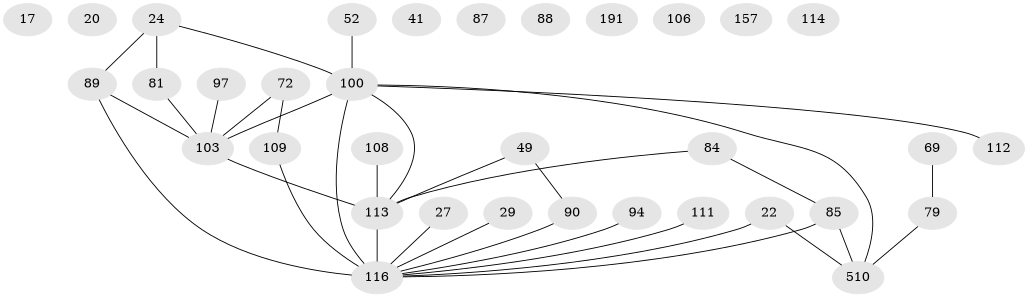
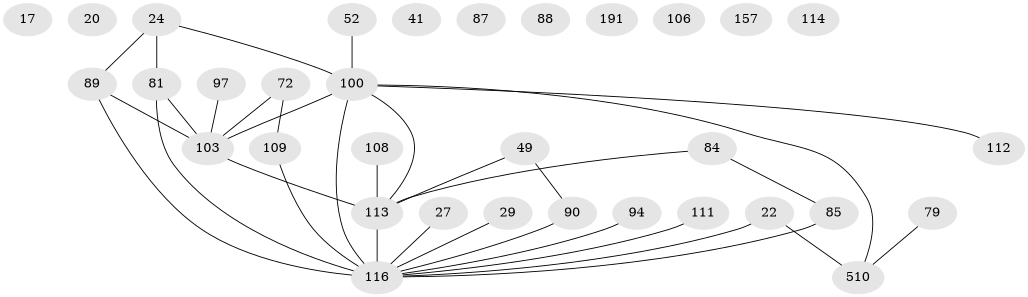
  graph {
    node [color=gray90 style=filled]
    17
    20
    89 [super="+67"]
    116 [super="+91+115+86+92"]
    103 [super="+22+31+47+95"]
    24
    100 [super="+78+96+99"]
    81 [super="+19+44"]
    113 [super="+61+70+104+105"]
    n10 [label=510 super="+39"]
    112 [super="+54+57"]
    109 [super="+58"]
    27
    29
    41
    49 [super="+2"]
    90 [super="+13+32"]
    52
    n19 [label=22 super="+6"]
    79 [super="+34+30"]
-   69
    72 [super="+42+65"]
    85 [super="+80+77"]
    84
    87
    88
    94
    97
    n29 [label=191 super="+36+40"]
    106 [super="+75"]
    n31 [label=157]
    108
    111
    114
    89 -- 116
    89 -- 103
    103 -- 113
    24 -- 89
    24 -- 100 [weight=2]
    24 -- 81 [weight=2]
    100 -- 116 [weight=3]
    100 -- 103 [weight=4]
    100 -- 113 [weight=4]
    100 -- n10
    100 -- 112
+   81 -- 116 [weight=2]
    81 -- 103 [weight=2]
    113 -- 116 [weight=5]
    109 -- 116
    27 -- 116
    29 -- 116
    49 -- 113
    49 -- 90
    90 -- 116 [weight=2]
    52 -- 100
    n19 -- 116
    n19 -- n10
    79 -- n10 [weight=2]
-   69 -- 79
    72 -- 103
    72 -- 109
    85 -- 116 [weight=4]
-   85 -- n10 [weight=2]
    84 -- 113
    84 -- 85
    94 -- 116
    97 -- 103
    108 -- 113
    111 -- 116
  }
